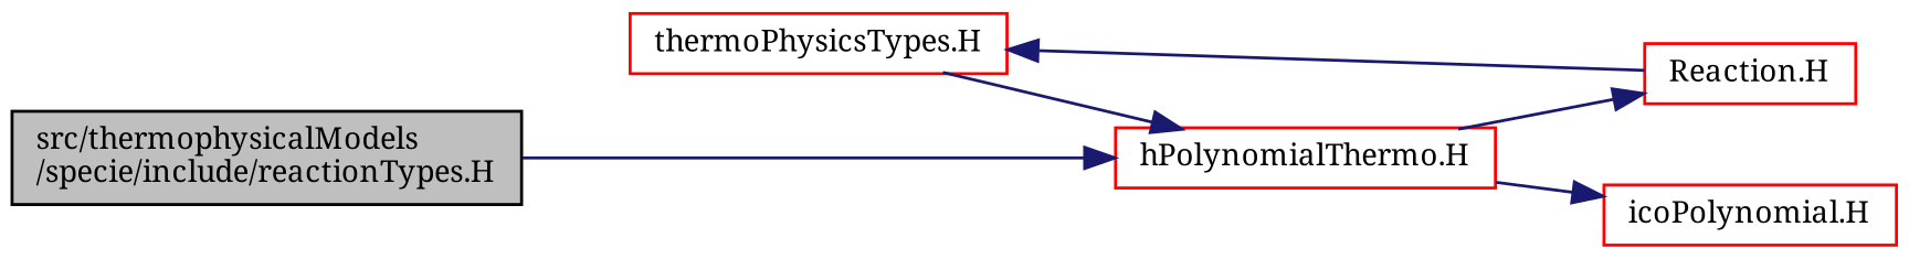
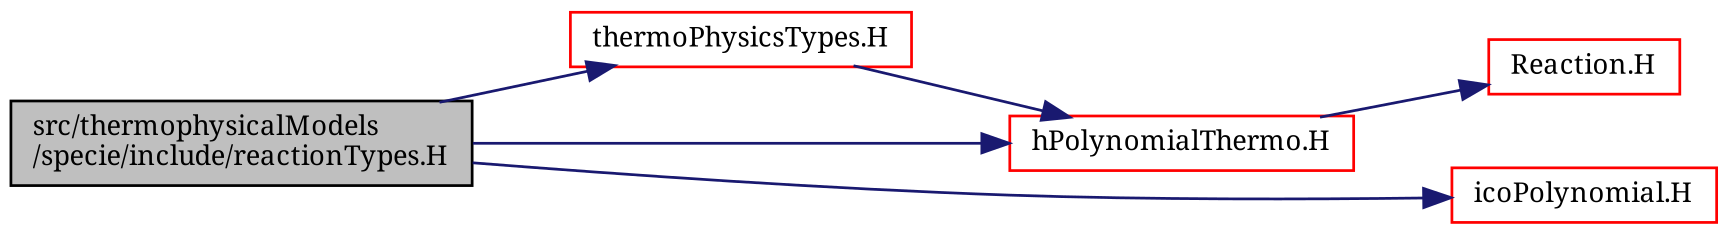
  digraph {
    fontname="Noto Serif"
    rankdir=LR
    node [color=red fontname="Noto Serif" fontsize=10 shape=record]
    edge [color=midnightblue fontname="Noto Serif" fontsize=10 labelfontname=FreeSans labelfontsize=10 style=solid]
    n1 [color=black fillcolor=grey75 fontcolor=black height=0.2 label="src/thermophysicalModels\l/specie/include/reactionTypes.H" style=filled width=0.4]
    n2 [height=0.2 label="thermoPhysicsTypes.H" width=0.4]
    n3 [height=0.2 label="icoPolynomial.H" width=0.4]
    n4 [height=0.2 label="hPolynomialThermo.H" width=0.4]
    n5 [height=0.2 label="Reaction.H" width=0.4]
-   n5 -> n2
-   n4 -> n3
+   n1 -> n2
+   n1 -> n3
    n1 -> n4
    n2 -> n4
    n4 -> n5
  }
